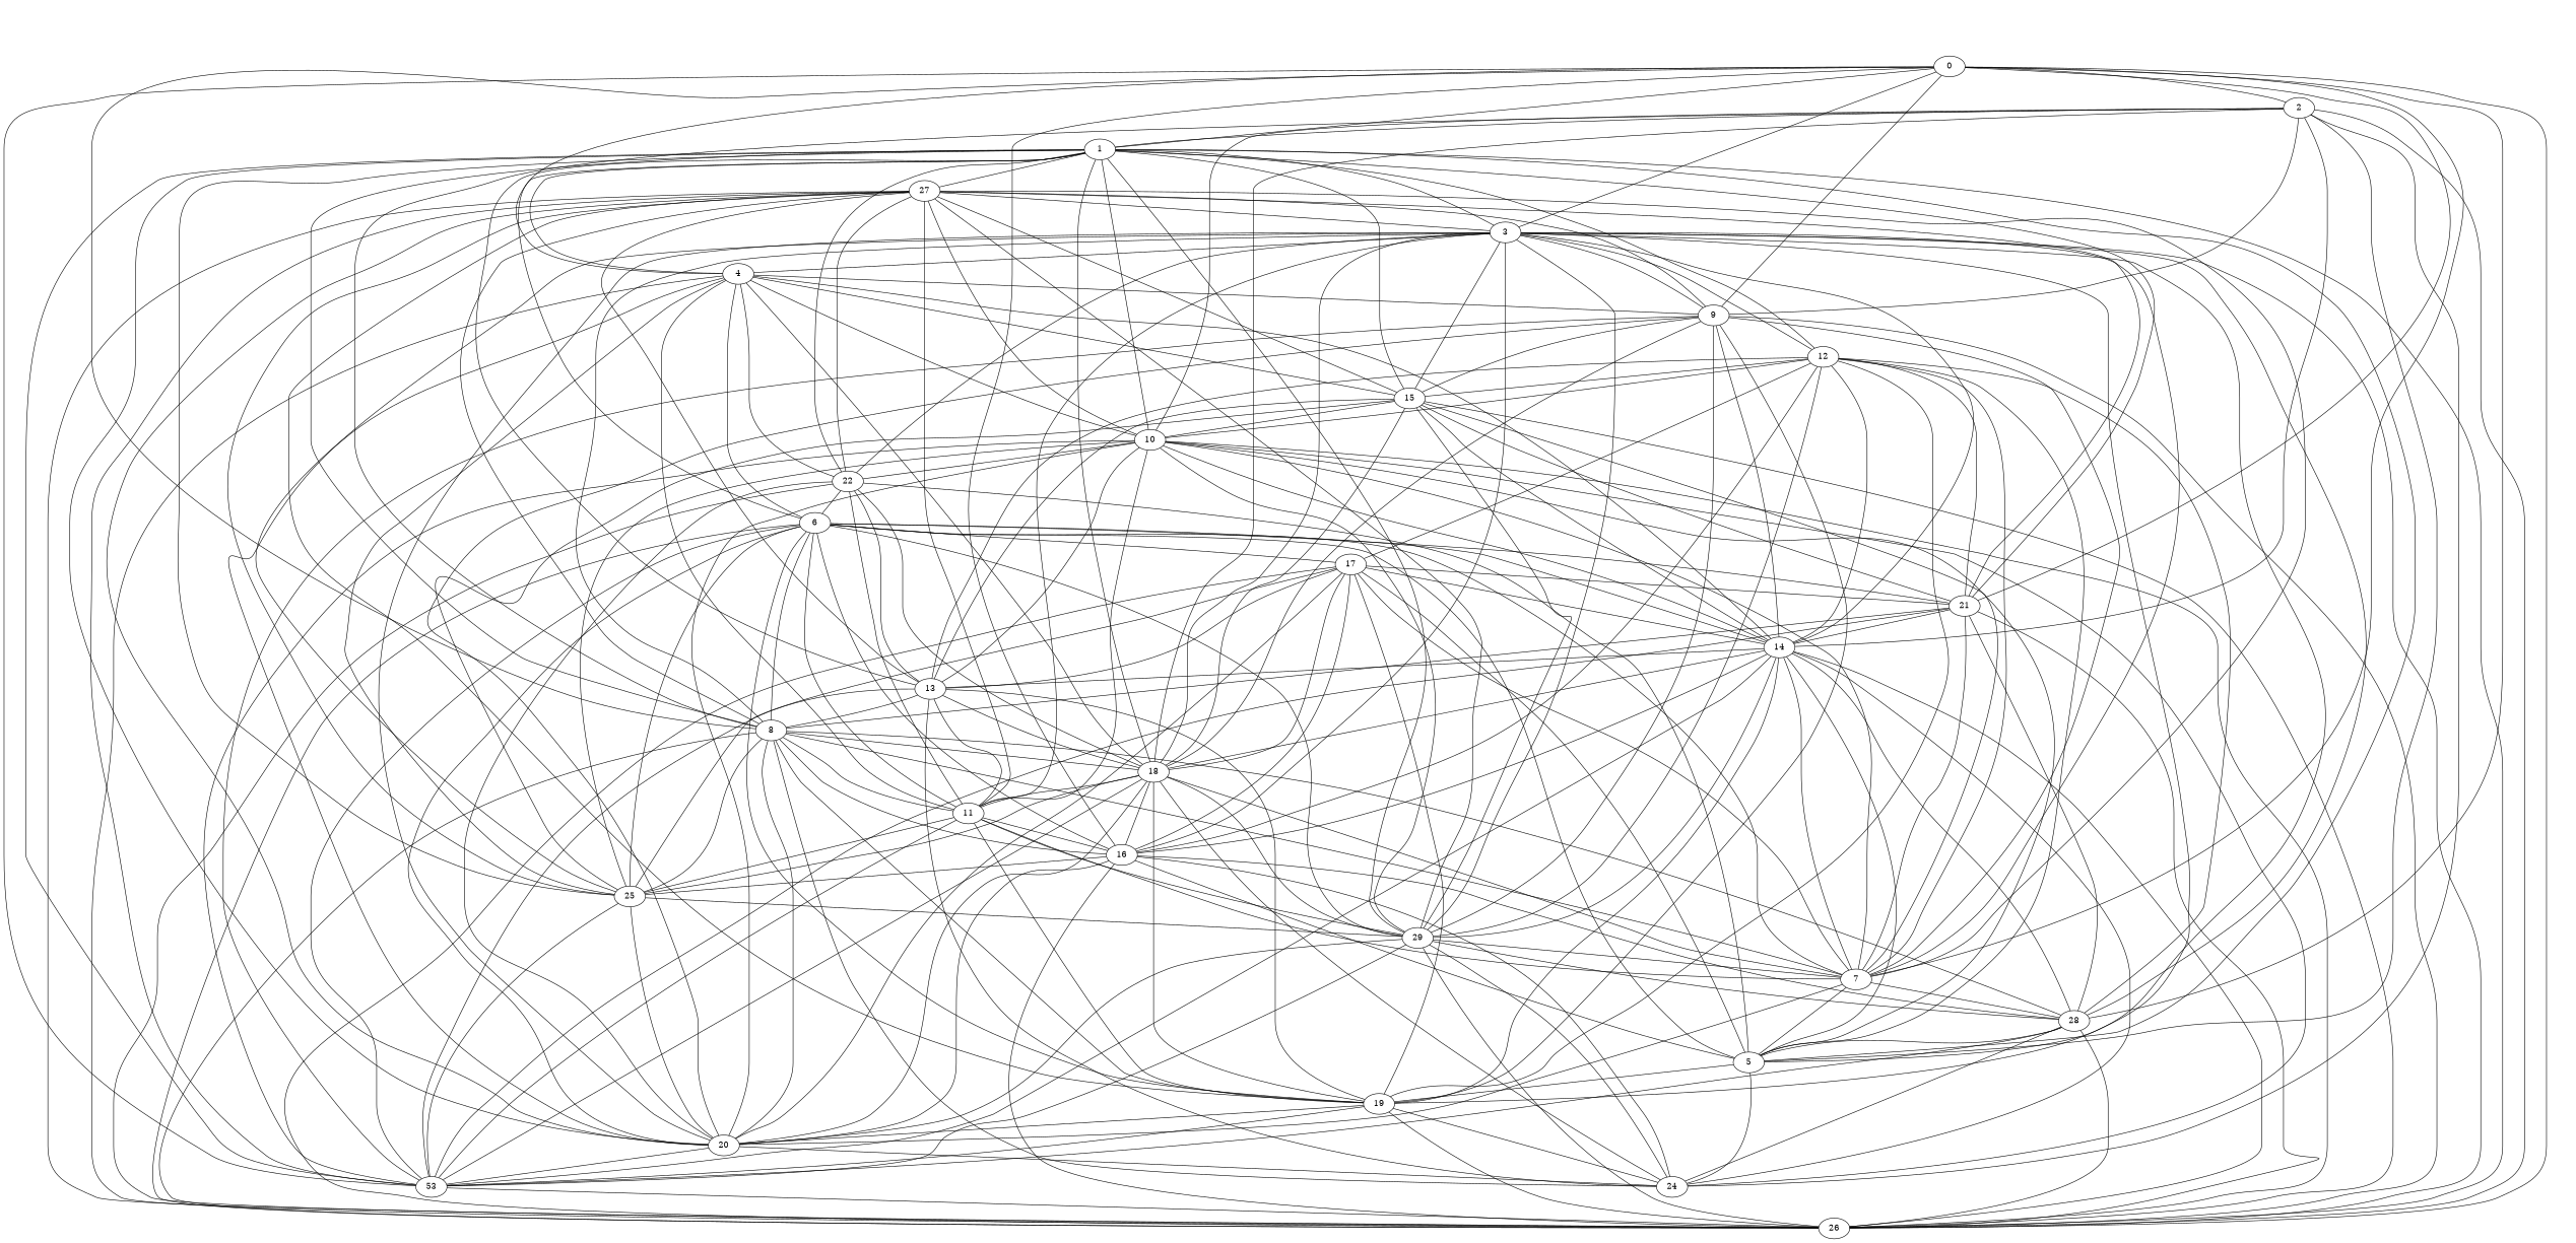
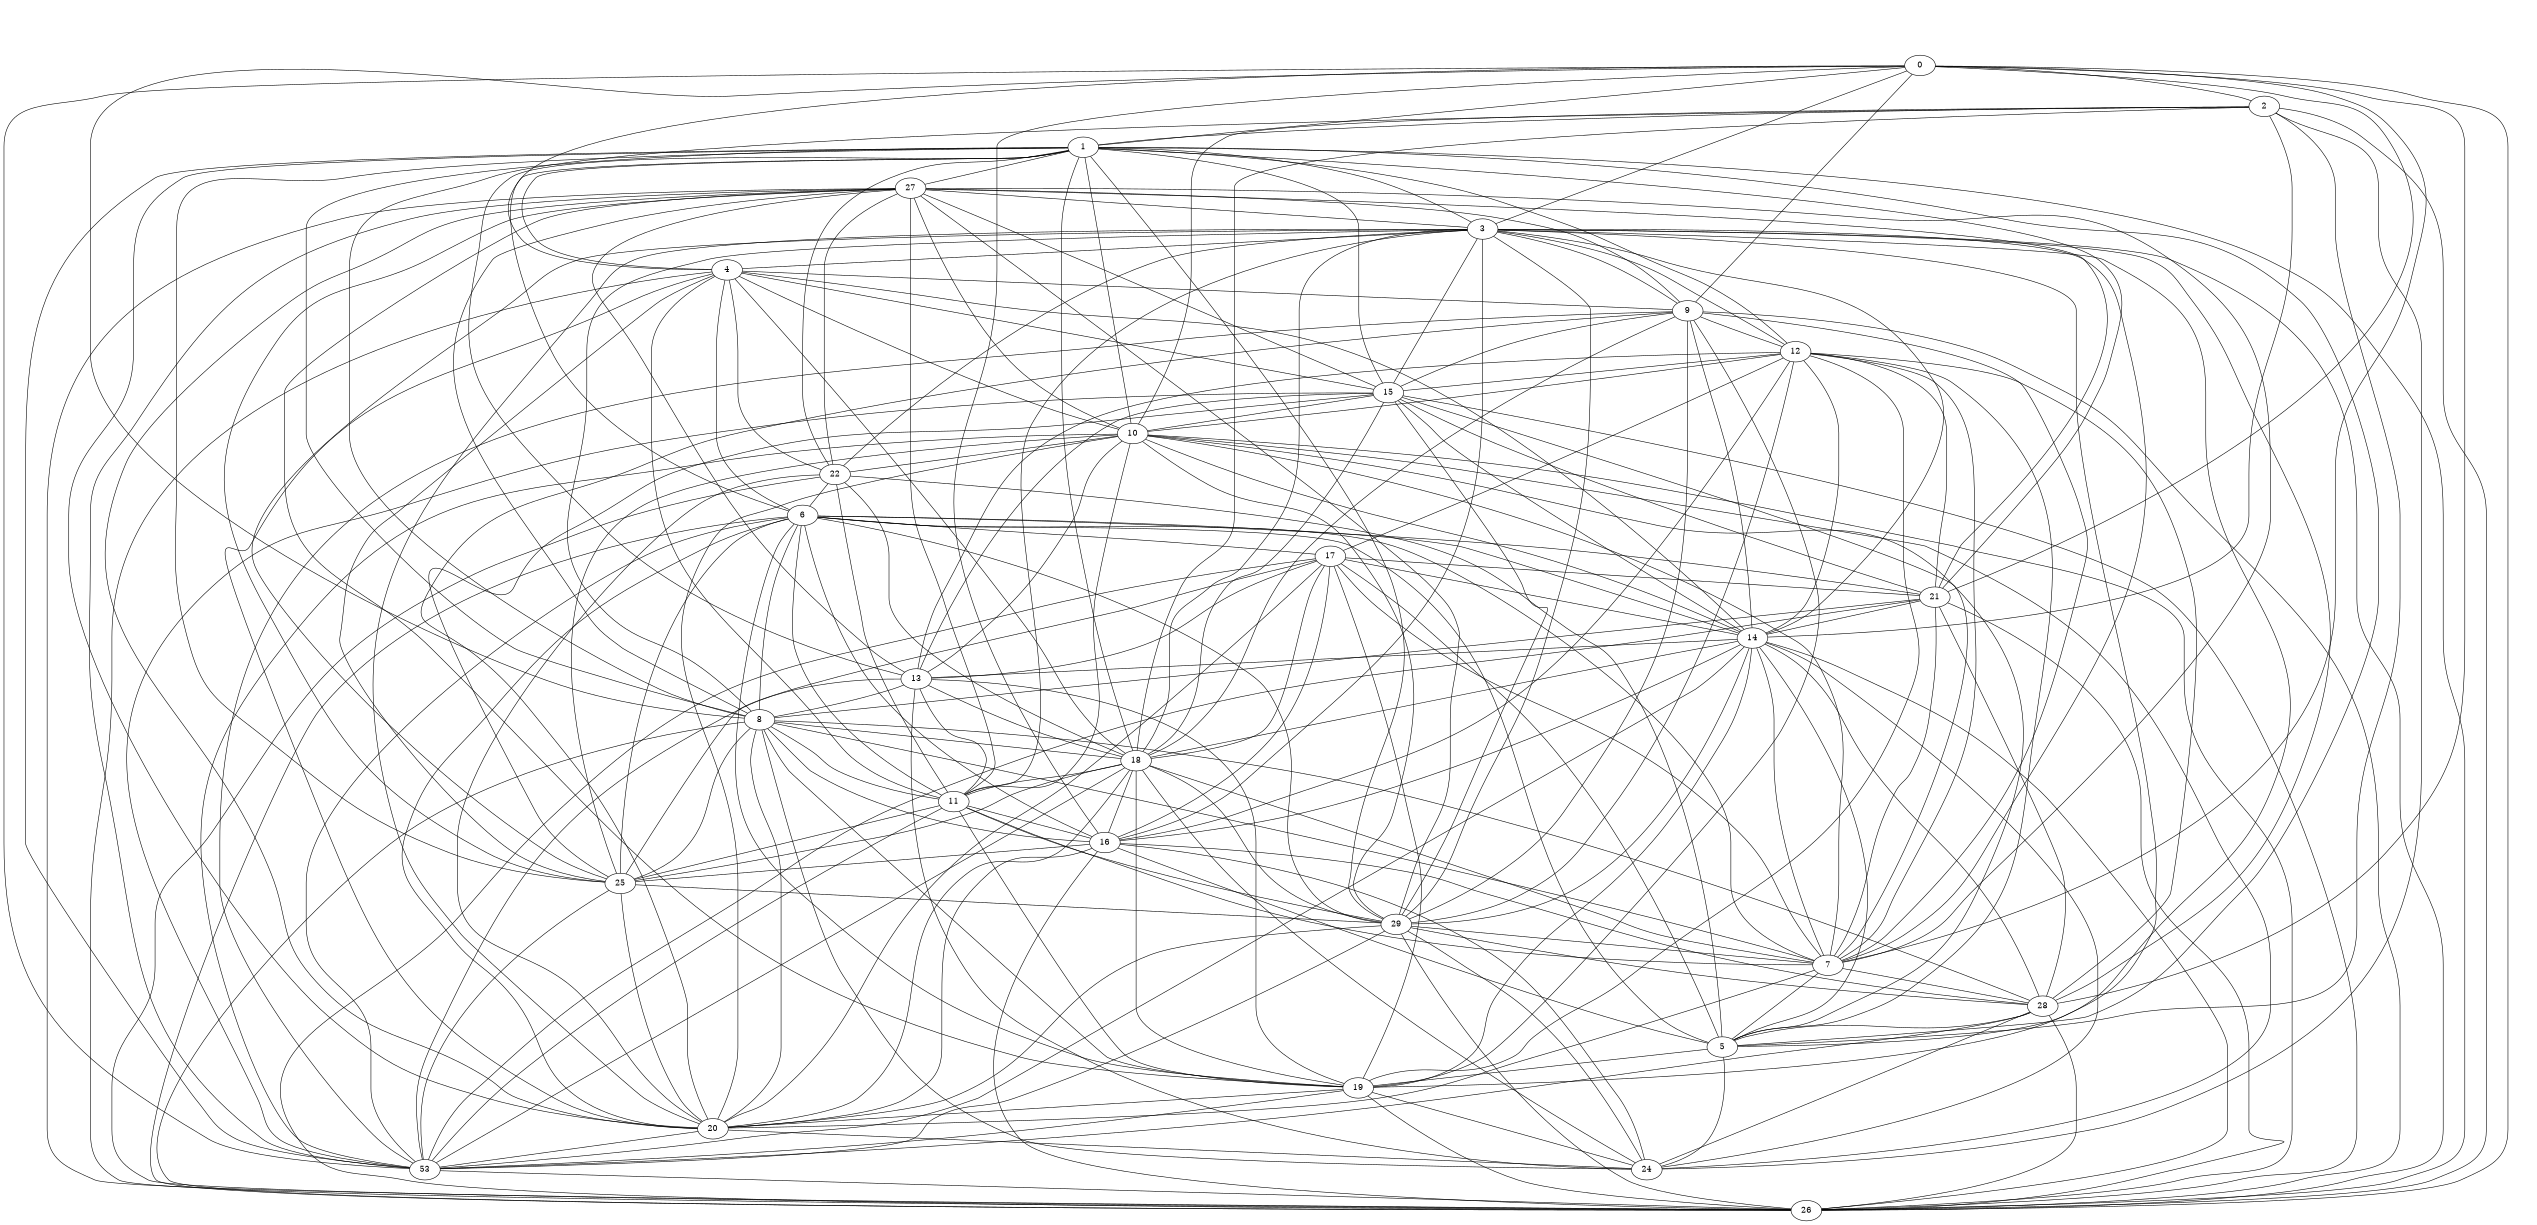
  graph {
    n1 [label=0]
    n2 [label=2]
    n3 [label=3]
    n4 [label=4]
    n5 [label=7]
    n6 [label=8]
    n7 [label=9]
    n8 [label=16]
    n9 [label=21]
    n10 [label=53]
    n11 [label=1]
    n12 [label=14]
    n13 [label=24]
    n14 [label=26]
    n15 [label=20]
    n16 [label=29]
    n17 [label=5]
    n18 [label=11]
    n19 [label=19]
    n20 [label=28]
    n21 [label=25]
    n22 [label=22]
    n23 [label=18]
    n24 [label=27]
    n25 [label=17]
    n26 [label=15]
    n27 [label=13]
    n28 [label=10]
    n29 [label=6]
    n30 [label=12]
    n1 -- n2
    n1 -- n3
    n1 -- n4
    n1 -- n5
    n1 -- n6
    n1 -- n7
    n1 -- n8
    n1 -- n9
    n1 -- n10
    n2 -- n11
    n2 -- n12
    n2 -- n13
    n2 -- n14
    n3 -- n4
    n3 -- n5
    n3 -- n12
    n3 -- n14
    n3 -- n15
    n3 -- n16
    n3 -- n17
    n3 -- n18
    n3 -- n19
    n3 -- n20
    n4 -- n7
    n4 -- n14
    n4 -- n15
    n4 -- n21
    n4 -- n22
    n5 -- n9
    n5 -- n15
    n5 -- n20
    n5 -- n23
    n5 -- n24
    n5 -- n25
    n6 -- n2
    n6 -- n3
    n6 -- n5
    n6 -- n9
    n6 -- n15
    n6 -- n18
    n6 -- n23
-   n7 -- n2
+   n7 -- n30
    n7 -- n3
    n7 -- n5
    n7 -- n14
    n7 -- n24
    n7 -- n26
    n8 -- n3
    n8 -- n6
    n8 -- n12
    n8 -- n14
    n8 -- n21
    n8 -- n25
    n9 -- n11
    n9 -- n12
    n10 -- n7
    n10 -- n9
    n10 -- n14
    n10 -- n18
    n10 -- n20
    n10 -- n23
    n10 -- n24
+   n10 -- n26
    n10 -- n27
    n11 -- n1
    n11 -- n3
    n11 -- n4
    n11 -- n6
    n11 -- n10
    n11 -- n15
    n11 -- n16
    n11 -- n21
    n11 -- n23
    n11 -- n24
    n12 -- n4
    n12 -- n5
    n12 -- n7
    n12 -- n10
    n12 -- n14
    n12 -- n16
    n12 -- n17
    n12 -- n19
    n12 -- n25
    n12 -- n26
    n12 -- n27
    n12 -- n28
    n12 -- n30
    n13 -- n6
    n13 -- n8
    n13 -- n12
    n13 -- n19
    n14 -- n1
    n14 -- n6
    n14 -- n9
    n14 -- n11
    n14 -- n22
    n14 -- n29
    n15 -- n7
    n15 -- n8
    n15 -- n10
    n15 -- n13
    n15 -- n16
    n15 -- n22
    n15 -- n28
    n16 -- n5
    n16 -- n7
    n16 -- n10
    n16 -- n13
    n16 -- n14
    n16 -- n18
    n16 -- n23
    n16 -- n24
    n16 -- n26
    n16 -- n28
    n16 -- n30
    n17 -- n2
    n17 -- n5
    n17 -- n8
    n17 -- n11
    n17 -- n13
    n17 -- n19
    n17 -- n22
    n17 -- n28
    n17 -- n29
    n17 -- n30
    n18 -- n4
    n18 -- n5
    n18 -- n8
    n18 -- n27
    n18 -- n28
    n18 -- n29
    n19 -- n6
    n19 -- n7
    n19 -- n10
    n19 -- n14
    n19 -- n15
    n19 -- n18
    n19 -- n23
    n19 -- n27
    n19 -- n30
    n20 -- n1
    n20 -- n6
    n20 -- n8
    n20 -- n9
    n20 -- n12
    n20 -- n13
    n20 -- n14
    n20 -- n16
    n20 -- n17
    n20 -- n30
    n21 -- n3
    n21 -- n6
    n21 -- n10
    n21 -- n15
    n21 -- n16
    n21 -- n18
    n21 -- n23
    n21 -- n25
    n21 -- n26
    n21 -- n29
    n22 -- n3
    n22 -- n11
    n22 -- n18
    n22 -- n23
    n22 -- n29
    n23 -- n2
    n23 -- n3
    n23 -- n4
    n23 -- n7
    n23 -- n8
    n23 -- n12
    n23 -- n13
    n23 -- n15
    n23 -- n18
    n23 -- n25
    n23 -- n26
    n23 -- n27
    n24 -- n3
    n24 -- n6
    n24 -- n9
    n24 -- n14
    n24 -- n15
    n24 -- n18
    n24 -- n19
    n24 -- n21
    n24 -- n22
    n24 -- n27
    n24 -- n28
    n25 -- n9
    n25 -- n14
    n25 -- n15
    n25 -- n17
    n25 -- n19
    n25 -- n30
    n26 -- n3
    n26 -- n4
    n26 -- n5
    n26 -- n9
    n26 -- n11
    n26 -- n14
    n26 -- n24
    n26 -- n28
    n27 -- n6
    n27 -- n11
    n27 -- n13
-   n27 -- n22
    n27 -- n25
    n27 -- n26
    n27 -- n28
    n27 -- n30
    n28 -- n2
    n28 -- n4
    n28 -- n5
    n28 -- n10
    n28 -- n11
    n28 -- n13
    n28 -- n14
    n28 -- n21
    n28 -- n22
    n28 -- n30
    n29 -- n4
    n29 -- n5
    n29 -- n6
    n29 -- n8
    n29 -- n9
    n29 -- n10
    n29 -- n11
    n29 -- n12
    n29 -- n15
    n29 -- n16
    n29 -- n19
    n29 -- n25
    n30 -- n3
    n30 -- n5
    n30 -- n8
    n30 -- n9
    n30 -- n11
    n30 -- n26
  }
